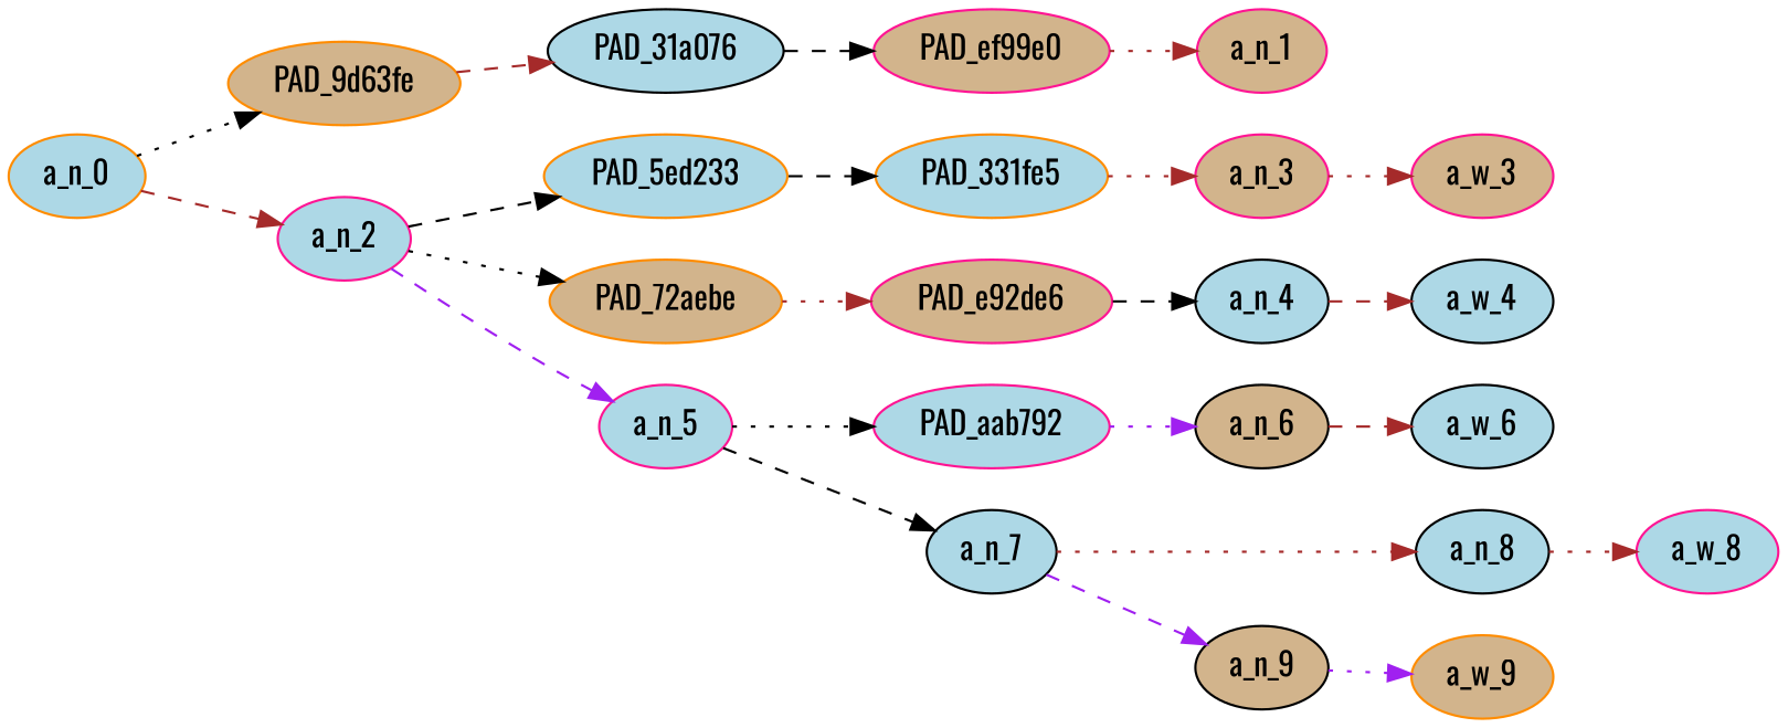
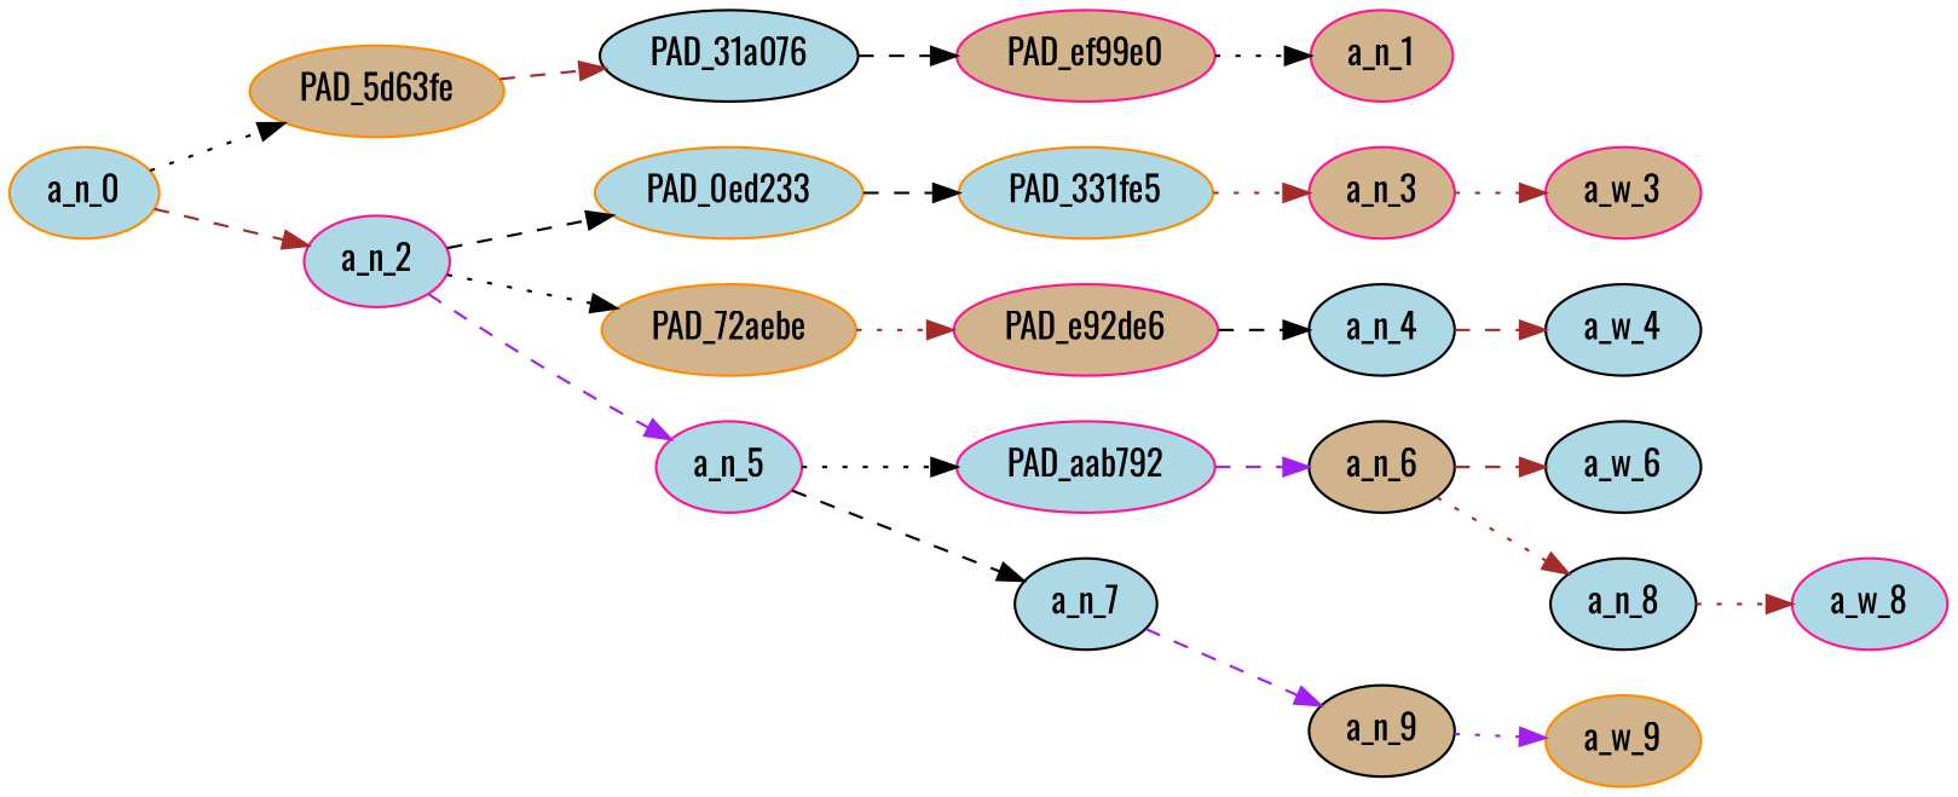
  strict digraph {
    fontname=Oswald
    rankdir=LR
    node [color=deeppink div_dir=1 fillcolor=lightblue fontname=Oswald index=0 level=1 style=filled text_span="[0]" value=0.05862543]
    edge [color=black fontname=Oswald style=dotted]
    a_n_0 [color=darkorange level=5 text_span="[0, 1, 2, 3, 4, 5]" value=1.00000002]
-   PAD_5d63fe [color=darkorange fillcolor=tan level=4 label=PAD_9d63fe]
+   PAD_5d63fe [color=darkorange fillcolor=tan level=4]
    a_n_2 [index=1 level=4 text_span="[1, 2, 3, 4, 5]" value=0.93929719]
    PAD_31a076 [color=black level=3]
-   PAD_0ed233 [color=darkorange index=1 level=3 text_span="[1]" value=0.04572919 label=PAD_5ed233]
+   PAD_0ed233 [color=darkorange index=1 level=3 text_span="[1]" value=0.04572919]
    PAD_72aebe [color=darkorange div_dir=-1 fillcolor=tan index=2 level=3 text_span="[2]" value=0.04987405]
    a_n_5 [index=3 level=3 text_span="[3, 4, 5]" value=0.84169380]
    PAD_ef99e0 [fillcolor=tan level=2]
    PAD_331fe5 [color=darkorange index=1 level=2 text_span="[1]" value=0.04572919]
    PAD_e92de6 [div_dir=-1 fillcolor=tan index=2 level=2 text_span="[2]" value=0.04987405]
    PAD_aab792 [index=3 level=2 text_span="[3]" value=0.09406563]
    a_n_7 [color=black index=4 level=2 text_span="[4, 5]" value=0.74543967]
    a_n_1 [fillcolor=tan]
    a_n_3 [fillcolor=tan index=1 text_span="[1]" value=0.04572919]
    a_n_4 [color=black div_dir=-1 index=2 text_span="[2]" value=0.04987405]
    a_n_6 [color=black fillcolor=tan index=3 text_span="[3]" value=0.09406563]
    a_n_8 [color=black index=4 text_span="[4]" value=0.05272655]
    a_n_9 [color=black fillcolor=tan index=5 text_span="[5]" value=0.69061760]
    a_w_3 [div_dir=0 fillcolor=tan index=1 level=0 text_span="[1]" value=do]
    a_w_4 [color=black div_dir=0 index=2 level=0 text_span="[2]" value=not]
    a_w_6 [color=black div_dir=0 index=3 level=0 text_span="[3]" value=listen]
    a_w_8 [div_dir=0 index=4 level=0 text_span="[4]" value=to]
    a_w_9 [color=darkorange div_dir=0 fillcolor=tan index=5 level=0 text_span="[5]" value=niggershitbullshit]
    a_n_0 -> PAD_5d63fe
    a_n_0 -> a_n_2 [color=brown style=dashed]
    PAD_5d63fe -> PAD_31a076 [color=brown style=dashed]
    a_n_2 -> PAD_0ed233 [style=dashed]
    a_n_2 -> PAD_72aebe
    a_n_2 -> a_n_5 [color=purple style=dashed]
    PAD_31a076 -> PAD_ef99e0 [style=dashed]
    PAD_0ed233 -> PAD_331fe5 [style=dashed]
    PAD_72aebe -> PAD_e92de6 [color=brown]
    a_n_5 -> PAD_aab792
    a_n_5 -> a_n_7 [style=dashed]
-   PAD_ef99e0 -> a_n_1 [color=brown]
+   PAD_ef99e0 -> a_n_1
    PAD_331fe5 -> a_n_3 [color=brown]
    PAD_e92de6 -> a_n_4 [style=dashed]
-   PAD_aab792 -> a_n_6 [color=purple]
-   a_n_7 -> a_n_8 [color=brown]
+   PAD_aab792 -> a_n_6 [color=purple style=dashed]
+   a_n_6 -> a_n_8 [color=brown]
    a_n_7 -> a_n_9 [color=purple style=dashed]
    a_n_3 -> a_w_3 [color=brown]
    a_n_4 -> a_w_4 [color=brown style=dashed]
    a_n_6 -> a_w_6 [color=brown style=dashed]
    a_n_8 -> a_w_8 [color=brown]
    a_n_9 -> a_w_9 [color=purple]
  }
